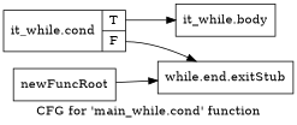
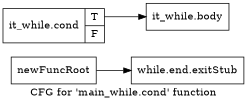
  digraph {
    label="CFG for 'main_while.cond' function"
    rankdir=LR
    node [shape=record]
    n1 [label="{newFuncRoot}"]
    n2 [label="{while.end.exitStub}"]
    n3 [label="{it_while.cond|{<s0>T|<s1>F}}"]
    n4 [label="{it_while.body}"]
    n1 -> n2
-   n3 -> n2 [tailport=s1]
    n3 -> n4 [tailport=s0]
  }
